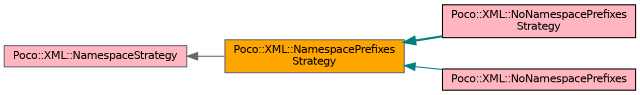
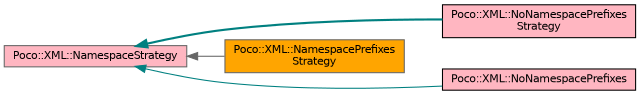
  digraph {
    rankdir=LR
    node [color=gray40 fillcolor=lightpink fontname=Helvetica fontsize=10 shape=record style=filled]
    edge [color=teal dir=back fontname=Helvetica fontsize=10 labelfontname=Helvetica labelfontsize=10 style=solid]
    n1 [fontcolor=black height=0.2 label="Poco::XML::NamespaceStrategy" width=0.4]
    n2 [fillcolor=orange height=0.2 label="Poco::XML::NamespacePrefixes\lStrategy" width=0.4]
    n3 [color=black height=0.2 label="Poco::XML::NoNamespacePrefixes\lStrategy" width=0.4]
    n4 [color=black height=0.2 label="Poco::XML::NoNamespacePrefixes" width=0.4]
    n1 -> n2 [color=gray40]
-   n2 -> n3 [style=bold]
-   n2 -> n4
+   n1 -> n3 [style=bold]
+   n1 -> n4
  }
